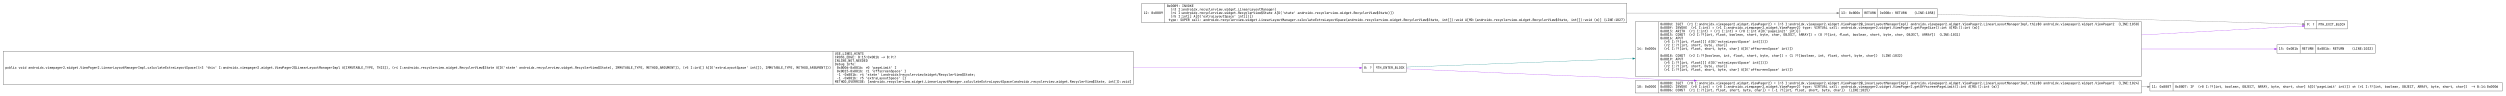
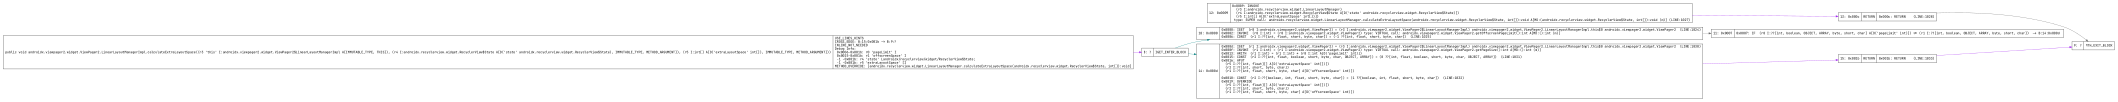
  digraph {
    fontname="JetBrains Mono"
    rankdir=LR
    node [fontname="JetBrains Mono" shape=record]
    edge [color=gray40 fontname="JetBrains Mono"]
-   n1 [label="{8\:\ ?|MTH_ENTER_BLOCK\l}"]
+   n1 [label="{8\:\ ?|IGET_ENTER_BLOCK\l}"]
    n2 [label="{10\:\ 0x0000|0x0000: IGET  (r0 I:androidx.viewpager2.widget.ViewPager2) = (r3 I:androidx.viewpager2.widget.ViewPager2$LinearLayoutManagerImpl) androidx.viewpager2.widget.ViewPager2.LinearLayoutManagerImpl.this$0 androidx.viewpager2.widget.ViewPager2  (LINE:1024)\l0x0002: INVOKE  (r0 I:int) = (r0 I:androidx.viewpager2.widget.ViewPager2) type: VIRTUAL call: androidx.viewpager2.widget.ViewPager2.getOffscreenPageLimit():int A[MD:():int (m)]\l0x0006: CONST  (r1 I:??[int, float, short, byte, char]) = (\-1 ??[int, float, short, byte, char])  (LINE:1025)\l}"]
-   n3 [label="{14\:\ 0x000d|0x000d: IGET  (r1 I:androidx.viewpager2.widget.ViewPager2) = (r3 I:androidx.viewpager2.widget.ViewPager2$LinearLayoutManagerImpl) androidx.viewpager2.widget.ViewPager2.LinearLayoutManagerImpl.this$0 androidx.viewpager2.widget.ViewPager2  (LINE:1030)\l0x000f: INVOKE  (r1 I:int) = (r1 I:androidx.viewpager2.widget.ViewPager2) type: VIRTUAL call: androidx.viewpager2.widget.ViewPager2.getPageSize():int A[MD:():int (m)]\l0x0013: ARITH  (r1 I:int) = (r1 I:int) * (r0 I:int A[D('pageLimit' int)]) \l0x0015: CONST  (r2 I:??[int, float, boolean, short, byte, char, OBJECT, ARRAY]) = (0 ??[int, float, boolean, short, byte, char, OBJECT, ARRAY])  (LINE:1031)\l0x0016: APUT  \l  (r5 I:??[int, float][] A[D('extraLayoutSpace' int[])])\l  (r2 I:??[int, short, byte, char])\l  (r1 I:??[int, float, short, byte, char] A[D('offscreenSpace' int)])\l \l0x0018: CONST  (r2 I:??[boolean, int, float, short, byte, char]) = (1 ??[boolean, int, float, short, byte, char])  (LINE:1032)\l0x0019: APUT  \l  (r5 I:??[int, float][] A[D('extraLayoutSpace' int[])])\l  (r2 I:??[int, short, byte, char])\l  (r1 I:??[int, float, short, byte, char] A[D('offscreenSpace' int)])\l \l}"]
+   n3 [label="{14\:\ 0x000d|0x000d: IGET  (r1 I:androidx.viewpager2.widget.ViewPager2) = (r3 I:androidx.viewpager2.widget.ViewPager2$LinearLayoutManagerImpl) androidx.viewpager2.widget.ViewPager2.LinearLayoutManagerImpl.this$0 androidx.viewpager2.widget.ViewPager2  (LINE:1030)\l0x000f: INVOKE  (r1 I:int) = (r1 I:androidx.viewpager2.widget.ViewPager2) type: VIRTUAL call: androidx.viewpager2.widget.ViewPager2.getPageSize():int A[MD:():int (m)]\l0x0013: ARITH  (r1 I:int) = (r1 I:int) * (r0 I:int A[D('pageLimit' int)]) \l0x0015: CONST  (r2 I:??[int, float, boolean, short, byte, char, OBJECT, ARRAY]) = (0 ??[int, float, boolean, short, byte, char, OBJECT, ARRAY])  (LINE:1031)\l0x0016: APUT  \l  (r5 I:??[int, float][] A[D('extraLayoutSpace' int[])])\l  (r2 I:??[int, short, byte, char])\l  (r1 I:??[int, float, short, byte, char] A[D('offscreenSpace' int)])\l \l0x0018: CONST  (r2 I:??[boolean, int, float, short, byte, char]) = (1 ??[boolean, int, float, short, byte, char])  (LINE:1032)\l0x0019: OVERRIDE  \l  (r5 I:??[int, float][] A[D('extraLayoutSpace' int[])])\l  (r2 I:??[int, short, byte, char])\l  (r1 I:??[int, float, short, byte, char] A[D('offscreenSpace' int)])\l \l}"]
    n4 [label="{11\:\ 0x0007|0x0007: IF  (r0 I:??[int, boolean, OBJECT, ARRAY, byte, short, char] A[D('pageLimit' int)]) != (r1 I:??[int, boolean, OBJECT, ARRAY, byte, short, char])  \-\> B:14:0x000d \l}"]
    n5 [label="{12\:\ 0x0009|0x0009: INVOKE  \l  (r3 I:androidx.recyclerview.widget.LinearLayoutManager)\l  (r4 I:androidx.recyclerview.widget.RecyclerView$State A[D('state' androidx.recyclerview.widget.RecyclerView$State)])\l  (r5 I:int[] A[D('extraLayoutSpace' int[])])\l type: SUPER call: androidx.recyclerview.widget.LinearLayoutManager.calculateExtraLayoutSpace(androidx.recyclerview.widget.RecyclerView$State, int[]):void A[MD:(androidx.recyclerview.widget.RecyclerView$State, int[]):void (m)] (LINE:1027)\l}"]
-   n6 [label="{13\:\ 0x000c|RETURN\l|0x000c: RETURN    (LINE:1058)\l}"]
+   n6 [label="{13\:\ 0x000c|RETURN\l|0x000c: RETURN    (LINE:1028)\l}"]
    n7 [label="{15\:\ 0x001b|RETURN\l|0x001b: RETURN    (LINE:1033)\l}"]
    n8 [label="{9\:\ ?|MTH_EXIT_BLOCK\l}"]
    n9 [label="{public void androidx.viewpager2.widget.ViewPager2.LinearLayoutManagerImpl.calculateExtraLayoutSpace((r3 'this' I:androidx.viewpager2.widget.ViewPager2$LinearLayoutManagerImpl A[IMMUTABLE_TYPE, THIS]), (r4 I:androidx.recyclerview.widget.RecyclerView$State A[D('state' androidx.recyclerview.widget.RecyclerView$State), IMMUTABLE_TYPE, METHOD_ARGUMENT]), (r5 I:int[] A[D('extraLayoutSpace' int[]), IMMUTABLE_TYPE, METHOD_ARGUMENT]))  | USE_LINES_HINTS\lCROSS_EDGE: B:15:0x001b \-\> B:9:?\lINLINE_NOT_NEEDED\lDebug Info:\l  0x0006\-0x001b: r0 'pageLimit' I\l  0x0015\-0x001b: r1 'offscreenSpace' I\l  \-1 \-0x001b: r4 'state' Landroidx\/recyclerview\/widget\/RecyclerView$State;\l  \-1 \-0x001b: r5 'extraLayoutSpace' [I\lMETHOD_OVERRIDE: [androidx.recyclerview.widget.LinearLayoutManager.calculateExtraLayoutSpace(androidx.recyclerview.widget.RecyclerView$State, int[]):void]\l}"]
-   n1 -> n2 [color=purple]
+   n1 -> n2 [color=teal]
    n1 -> n3 [color=teal]
    n2 -> n4
    n3 -> n7 [color=purple]
-   n5 -> n6
+   n5 -> n6 [color=purple]
    n6 -> n8
-   n3 -> n8 [color=purple]
+   n7 -> n8 [color=purple]
    n9 -> n1 [color=purple]
  }
